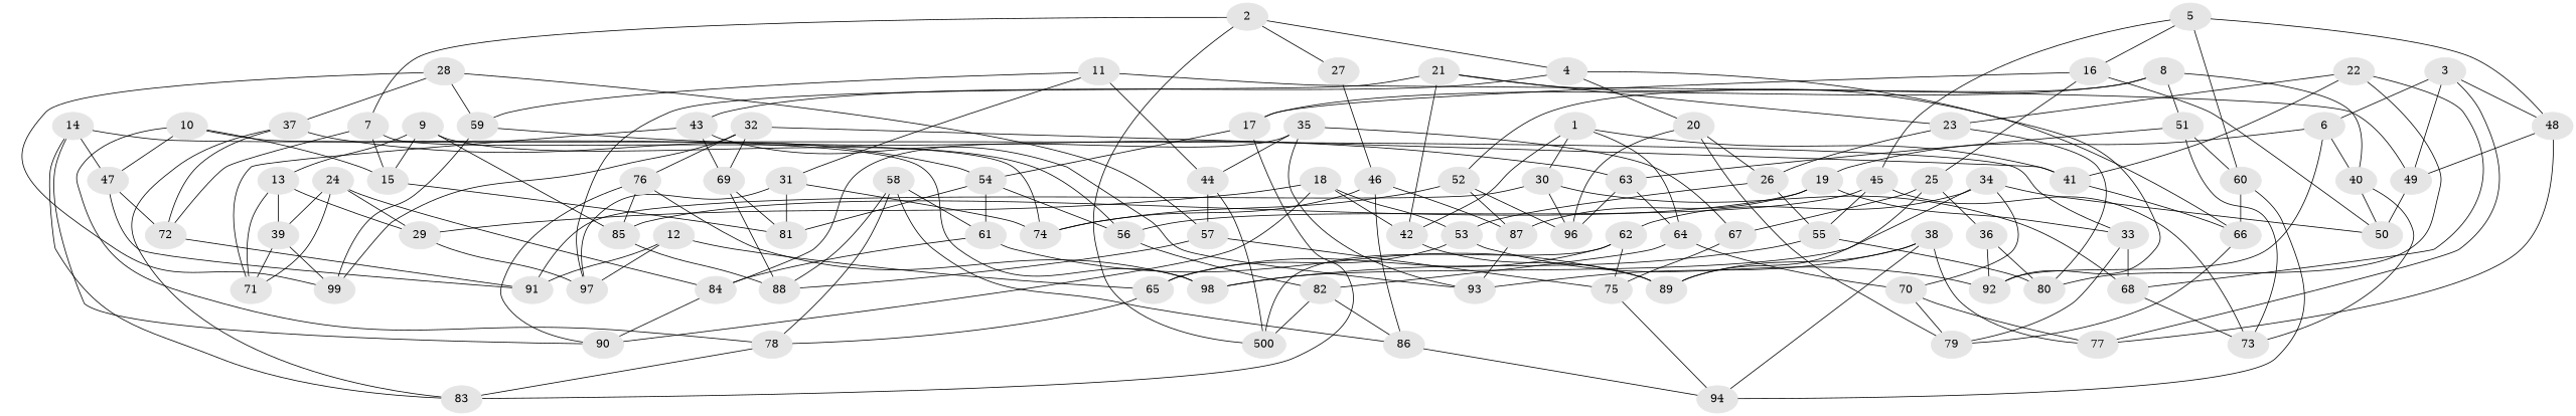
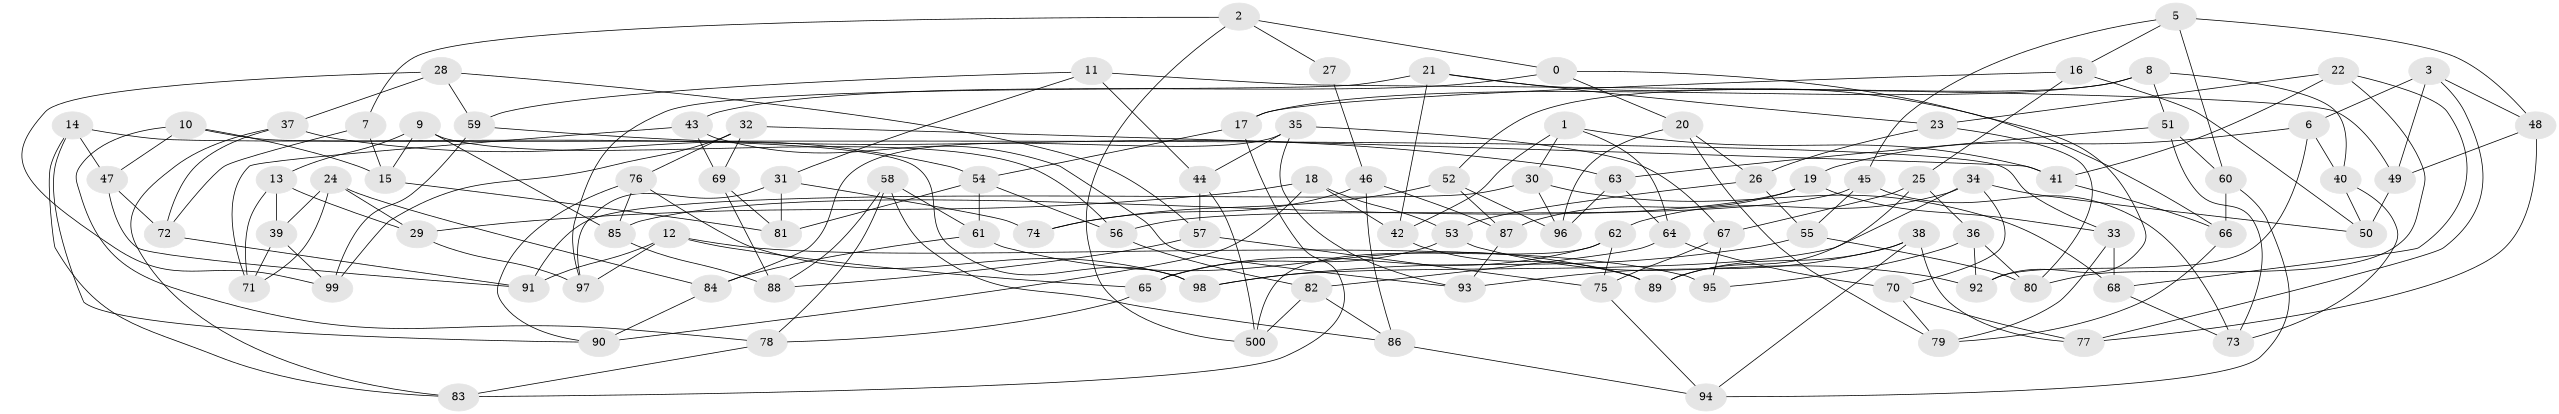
  graph {
    node [color=gray90 style=filled]
    1
    30
    41
    42
    64
    91
    96
    68
    66
    89
    70
    82
    2
-   4
+   4 [label=0]
    7
    27
    n17 [label=500]
    20
    43
    92
    15
    72
    74
    46
    3
    6
    48
    49
    77
    19
    40
    50
    26
    79
    71
    69
    93
    5
    16
    45
    60
    17
    25
    56
    55
    73
    94
    85
    33
    87
    81
    8
    51
    52
    83
    54
    63
    9
    13
    29
    39
    88
    10
    47
    78
    98
    11
    31
    44
    59
    97
    57
    99
    12
    65
+   95
    14
    90
    36
    67
    61
    18
    53
    21
    23
    80
    22
    24
    84
    75
    86
    28
    37
    32
    76
    34
    62
    35
    38
    58
    1 -- 30
    1 -- 41
    1 -- 42
    1 -- 64
    30 -- 91
    30 -- 96
    30 -- 68
    41 -- 66
    42 -- 89
    64 -- 70
    64 -- 82
    68 -- 73
    66 -- 79
    70 -- 77
    70 -- 79
    82 -- n17
    82 -- 86
    2 -- 4
    2 -- 7
    2 -- 27
    2 -- n17
    4 -- 20
    4 -- 43
    4 -- 92
    7 -- 15
    7 -- 72
-   7 -- 74
    27 -- 46
    20 -- 96
    20 -- 26
    20 -- 79
    43 -- 71
    43 -- 69
    43 -- 93
    15 -- 81
    72 -- 91
    46 -- 74
    46 -- 87
    46 -- 86
    3 -- 6
    3 -- 48
    3 -- 49
    3 -- 77
    6 -- 92
    6 -- 19
    6 -- 40
    48 -- 49
    48 -- 77
    49 -- 50
    19 -- 85
    19 -- 33
    19 -- 87
    40 -- 50
    40 -- 73
    26 -- 55
    26 -- 53
    69 -- 81
    69 -- 88
    5 -- 48
    5 -- 16
    5 -- 45
    5 -- 60
    16 -- 50
    16 -- 17
    16 -- 25
    45 -- 56
    45 -- 55
    45 -- 73
    60 -- 66
    60 -- 94
    17 -- 83
    17 -- 54
    25 -- 89
    25 -- 36
    25 -- 67
    56 -- 82
    55 -- 98
    55 -- 80
    85 -- 88
    33 -- 68
    33 -- 79
    87 -- 93
    8 -- 40
    8 -- 17
    8 -- 51
    8 -- 52
    51 -- 60
    51 -- 73
    51 -- 63
    52 -- 96
    52 -- 74
    52 -- 87
    54 -- 56
    54 -- 81
    54 -- 61
    63 -- 64
    63 -- 96
    9 -- 15
    9 -- 56
    9 -- 85
    9 -- 13
    13 -- 71
    13 -- 29
    13 -- 39
    29 -- 97
    39 -- 71
    39 -- 99
    10 -- 15
    10 -- 47
    10 -- 78
    10 -- 98
    47 -- 91
    47 -- 72
    78 -- 83
    11 -- 49
    11 -- 31
    11 -- 44
    11 -- 59
    31 -- 74
    31 -- 81
    31 -- 97
    44 -- n17
    44 -- 57
    59 -- 63
    59 -- 99
    57 -- 88
    57 -- 75
    12 -- 91
    12 -- 97
    12 -- 65
+   12 -- 95
    65 -- 78
    14 -- 33
    14 -- 83
    14 -- 47
    14 -- 90
    36 -- 92
+   36 -- 95
    36 -- 80
+   67 -- 95
    67 -- 75
    61 -- 89
    61 -- 84
    18 -- 42
    18 -- 29
    18 -- 90
    18 -- 53
    53 -- 92
    53 -- 65
    21 -- 42
    21 -- 66
    21 -- 97
    21 -- 23
    23 -- 26
    23 -- 80
    22 -- 41
    22 -- 68
    22 -- 23
    22 -- 80
    24 -- 71
    24 -- 29
    24 -- 39
    24 -- 84
    84 -- 90
    75 -- 94
    86 -- 94
    28 -- 59
    28 -- 57
    28 -- 99
    28 -- 37
    37 -- 72
    37 -- 83
    37 -- 54
    32 -- 41
    32 -- 69
    32 -- 99
    32 -- 76
    76 -- 85
    76 -- 98
    76 -- 90
    34 -- 70
    34 -- 50
    34 -- 98
    34 -- 62
    62 -- n17
    62 -- 65
    62 -- 75
    35 -- 93
    35 -- 44
    35 -- 67
    35 -- 84
    38 -- 89
    38 -- 77
    38 -- 93
    38 -- 94
    58 -- 88
    58 -- 78
    58 -- 61
    58 -- 86
  }
